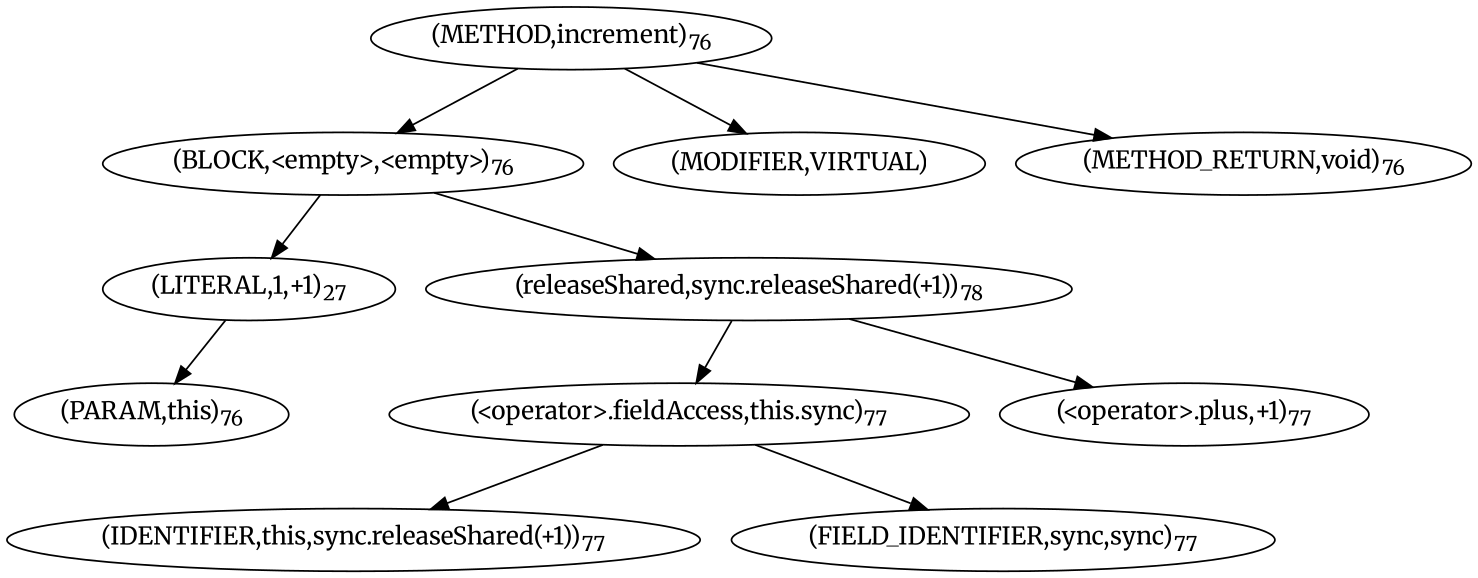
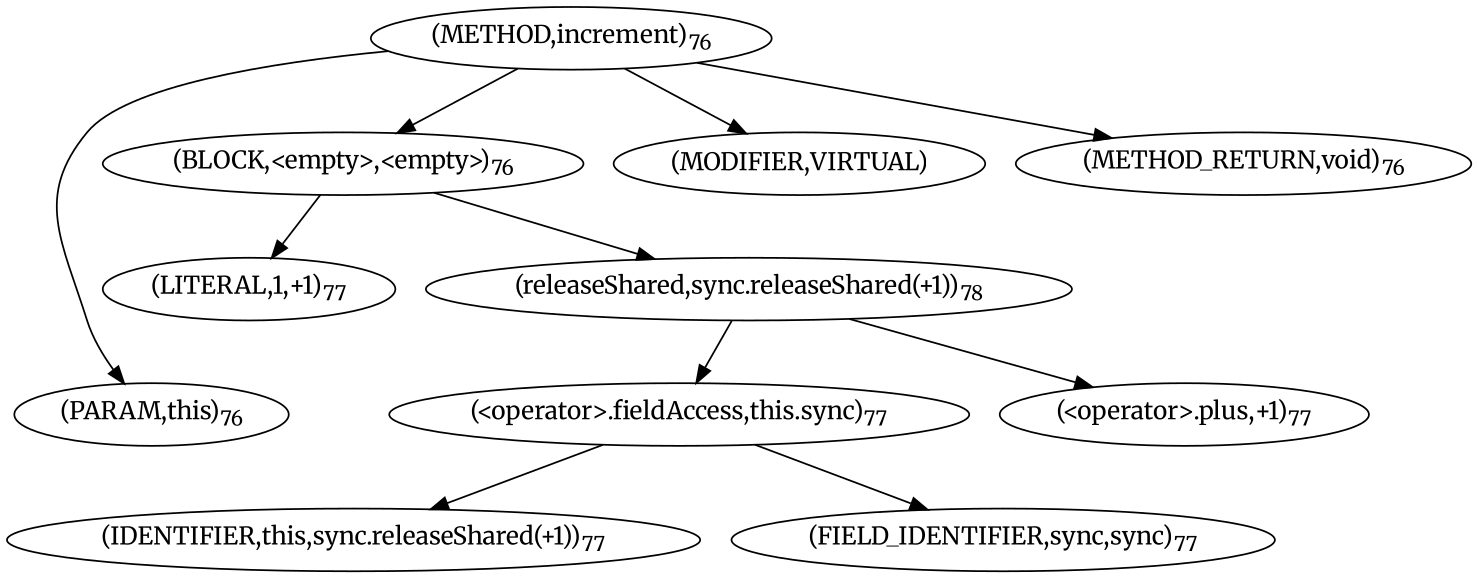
  digraph {
    fontname=Merriweather
    node [fontname=Merriweather]
    edge [fontname=Merriweather]
    n1 [label=<(METHOD,increment)<SUB>76</SUB>>]
    n2 [label=<(PARAM,this)<SUB>76</SUB>>]
    n3 [label=<(BLOCK,&lt;empty&gt;,&lt;empty&gt;)<SUB>76</SUB>>]
    n4 [label=<(MODIFIER,VIRTUAL)>]
    n5 [label=<(METHOD_RETURN,void)<SUB>76</SUB>>]
    n6 [label=<(releaseShared,sync.releaseShared(+1))<SUB>78</SUB>>]
-   n7 [label=<(LITERAL,1,+1)<SUB>27</SUB>>]
+   n7 [label=<(LITERAL,1,+1)<SUB>77</SUB>>]
    n8 [label=<(&lt;operator&gt;.fieldAccess,this.sync)<SUB>77</SUB>>]
    n9 [label=<(&lt;operator&gt;.plus,+1)<SUB>77</SUB>>]
    n10 [label=<(IDENTIFIER,this,sync.releaseShared(+1))<SUB>77</SUB>>]
    n11 [label=<(FIELD_IDENTIFIER,sync,sync)<SUB>77</SUB>>]
-   n7 -> n2
+   n1 -> n2
    n1 -> n3
    n1 -> n4
    n1 -> n5
    n3 -> n6
    n3 -> n7
    n6 -> n8
    n6 -> n9
    n8 -> n10
    n8 -> n11
  }
